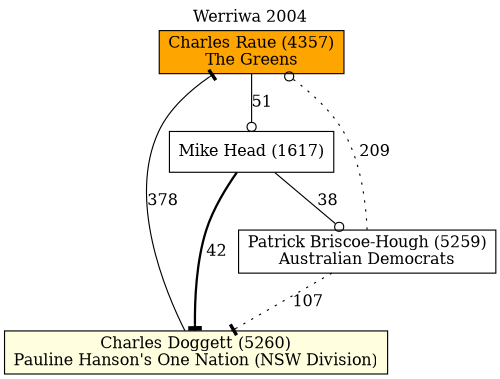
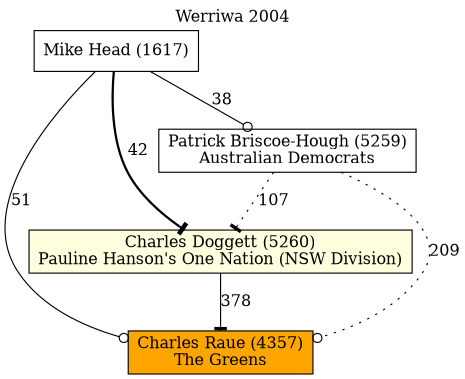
  digraph {
    fontname="DejaVu Serif"
    label="Werriwa 2004"
    labelloc=t
    mclimit=10
    node [fillcolor=white fontname="DejaVu Serif" shape=box style=filled]
    edge [arrowhead=tee fontname="DejaVu Serif" style=solid]
    n1 [fillcolor=orange label="Charles Raue (4357)\nThe Greens"]
    n2 [fillcolor=lightyellow label="Charles Doggett (5260)\nPauline Hanson's One Nation (NSW Division)"]
    n3 [label="Mike Head (1617)\n"]
    n4 [label="Patrick Briscoe-Hough (5259)\nAustralian Democrats"]
    n2 -> n1 [label=378]
-   n1 -> n3 [arrowhead=odot label=51]
+   n3 -> n1 [arrowhead=odot label=51]
    n3 -> n2 [label=42 style=bold]
    n3 -> n4 [arrowhead=odot label=38]
    n4 -> n1 [arrowhead=odot label=209 style=dotted]
    n4 -> n2 [label=107 style=dotted]
  }
